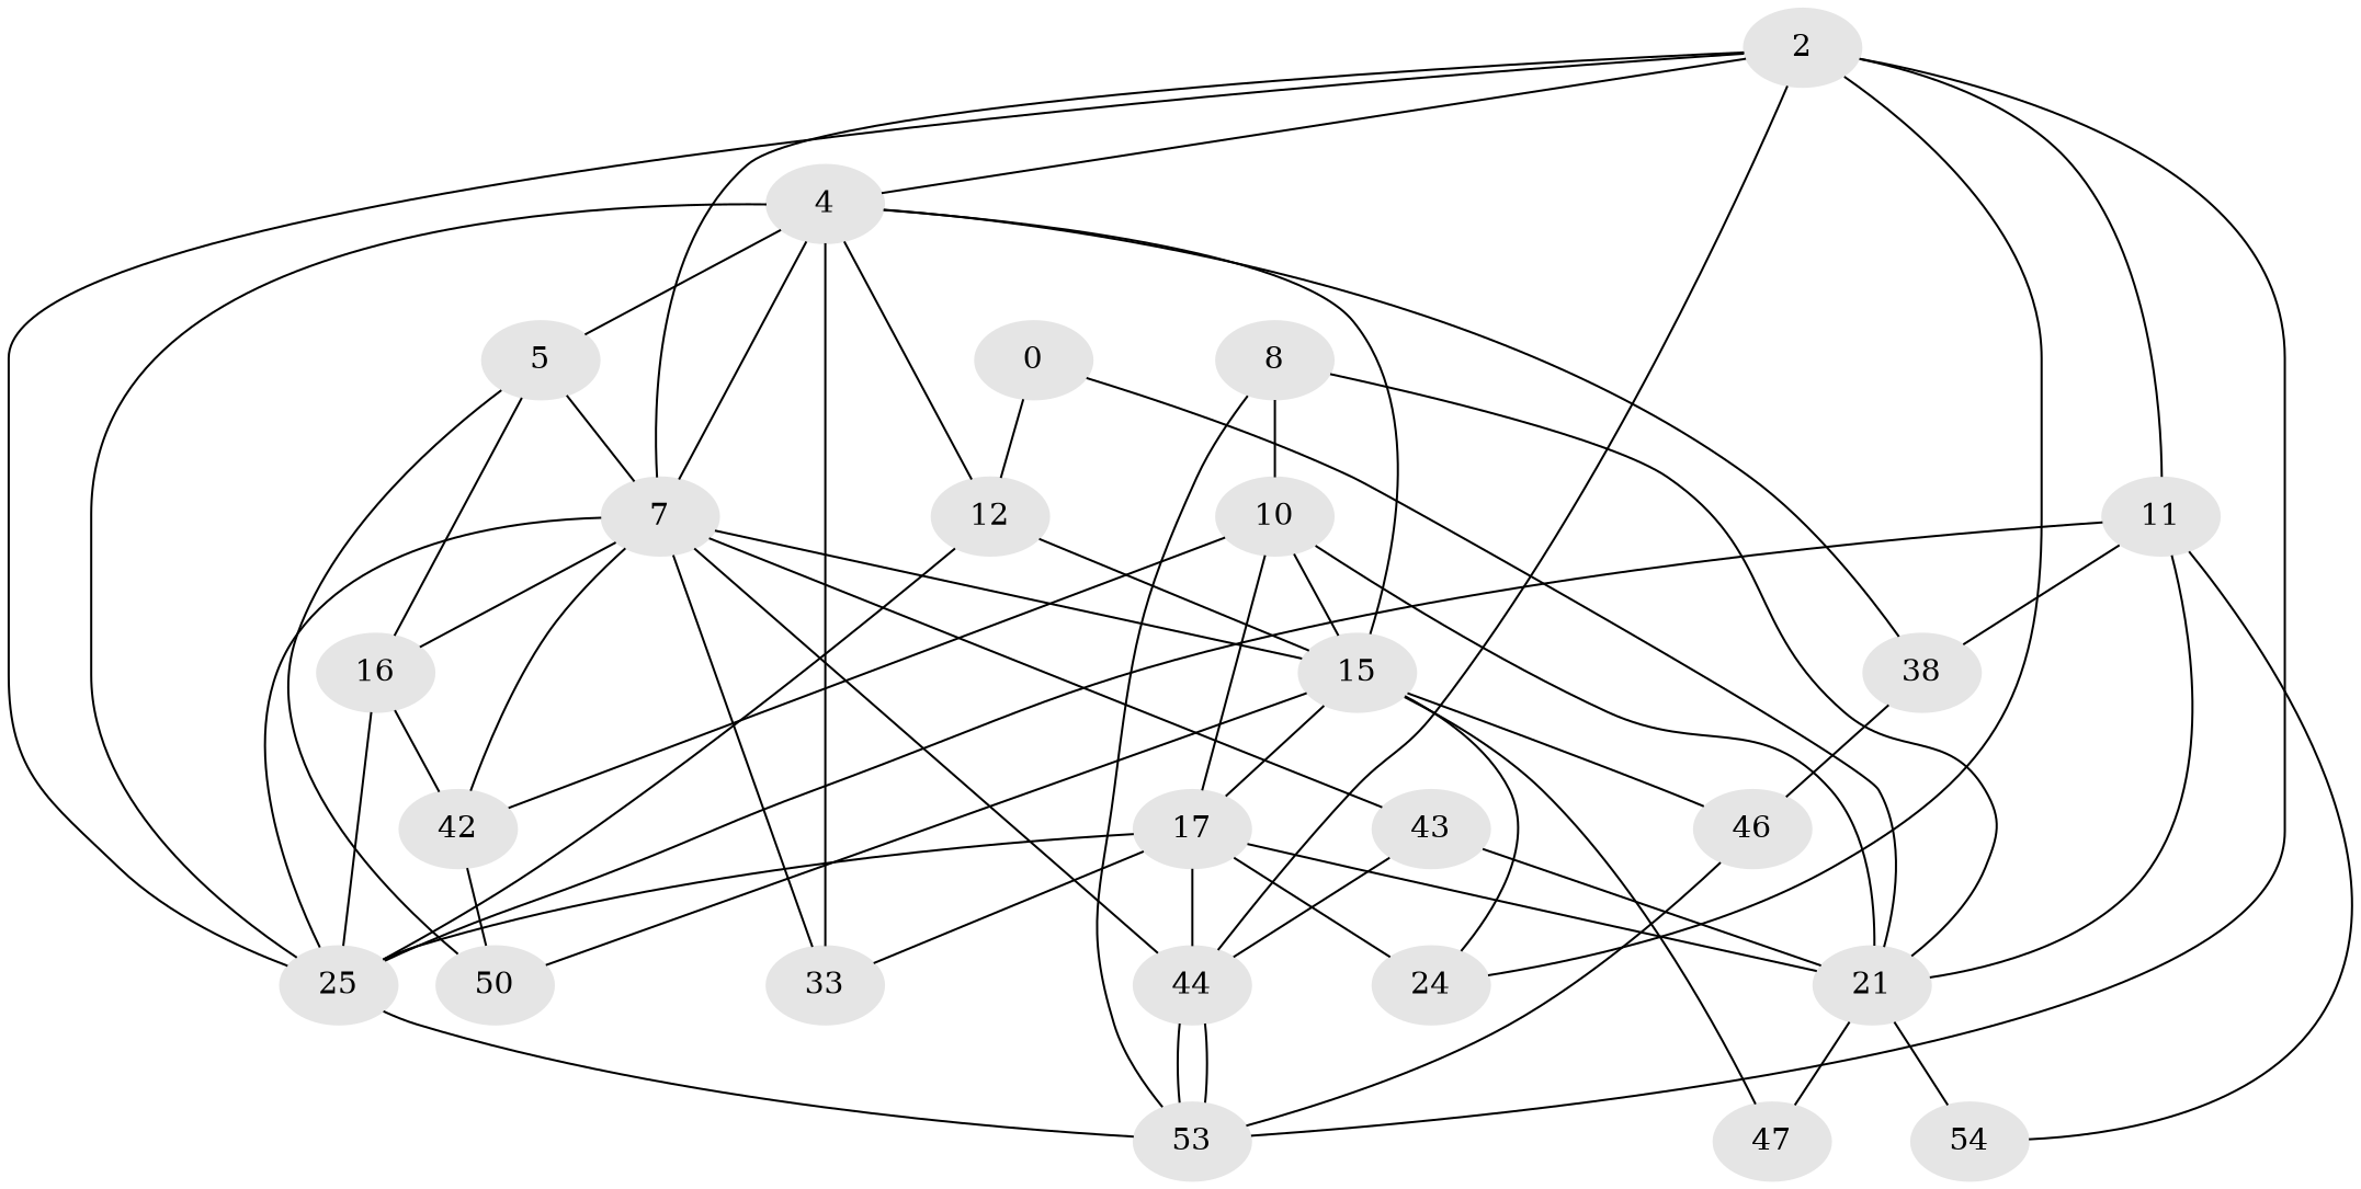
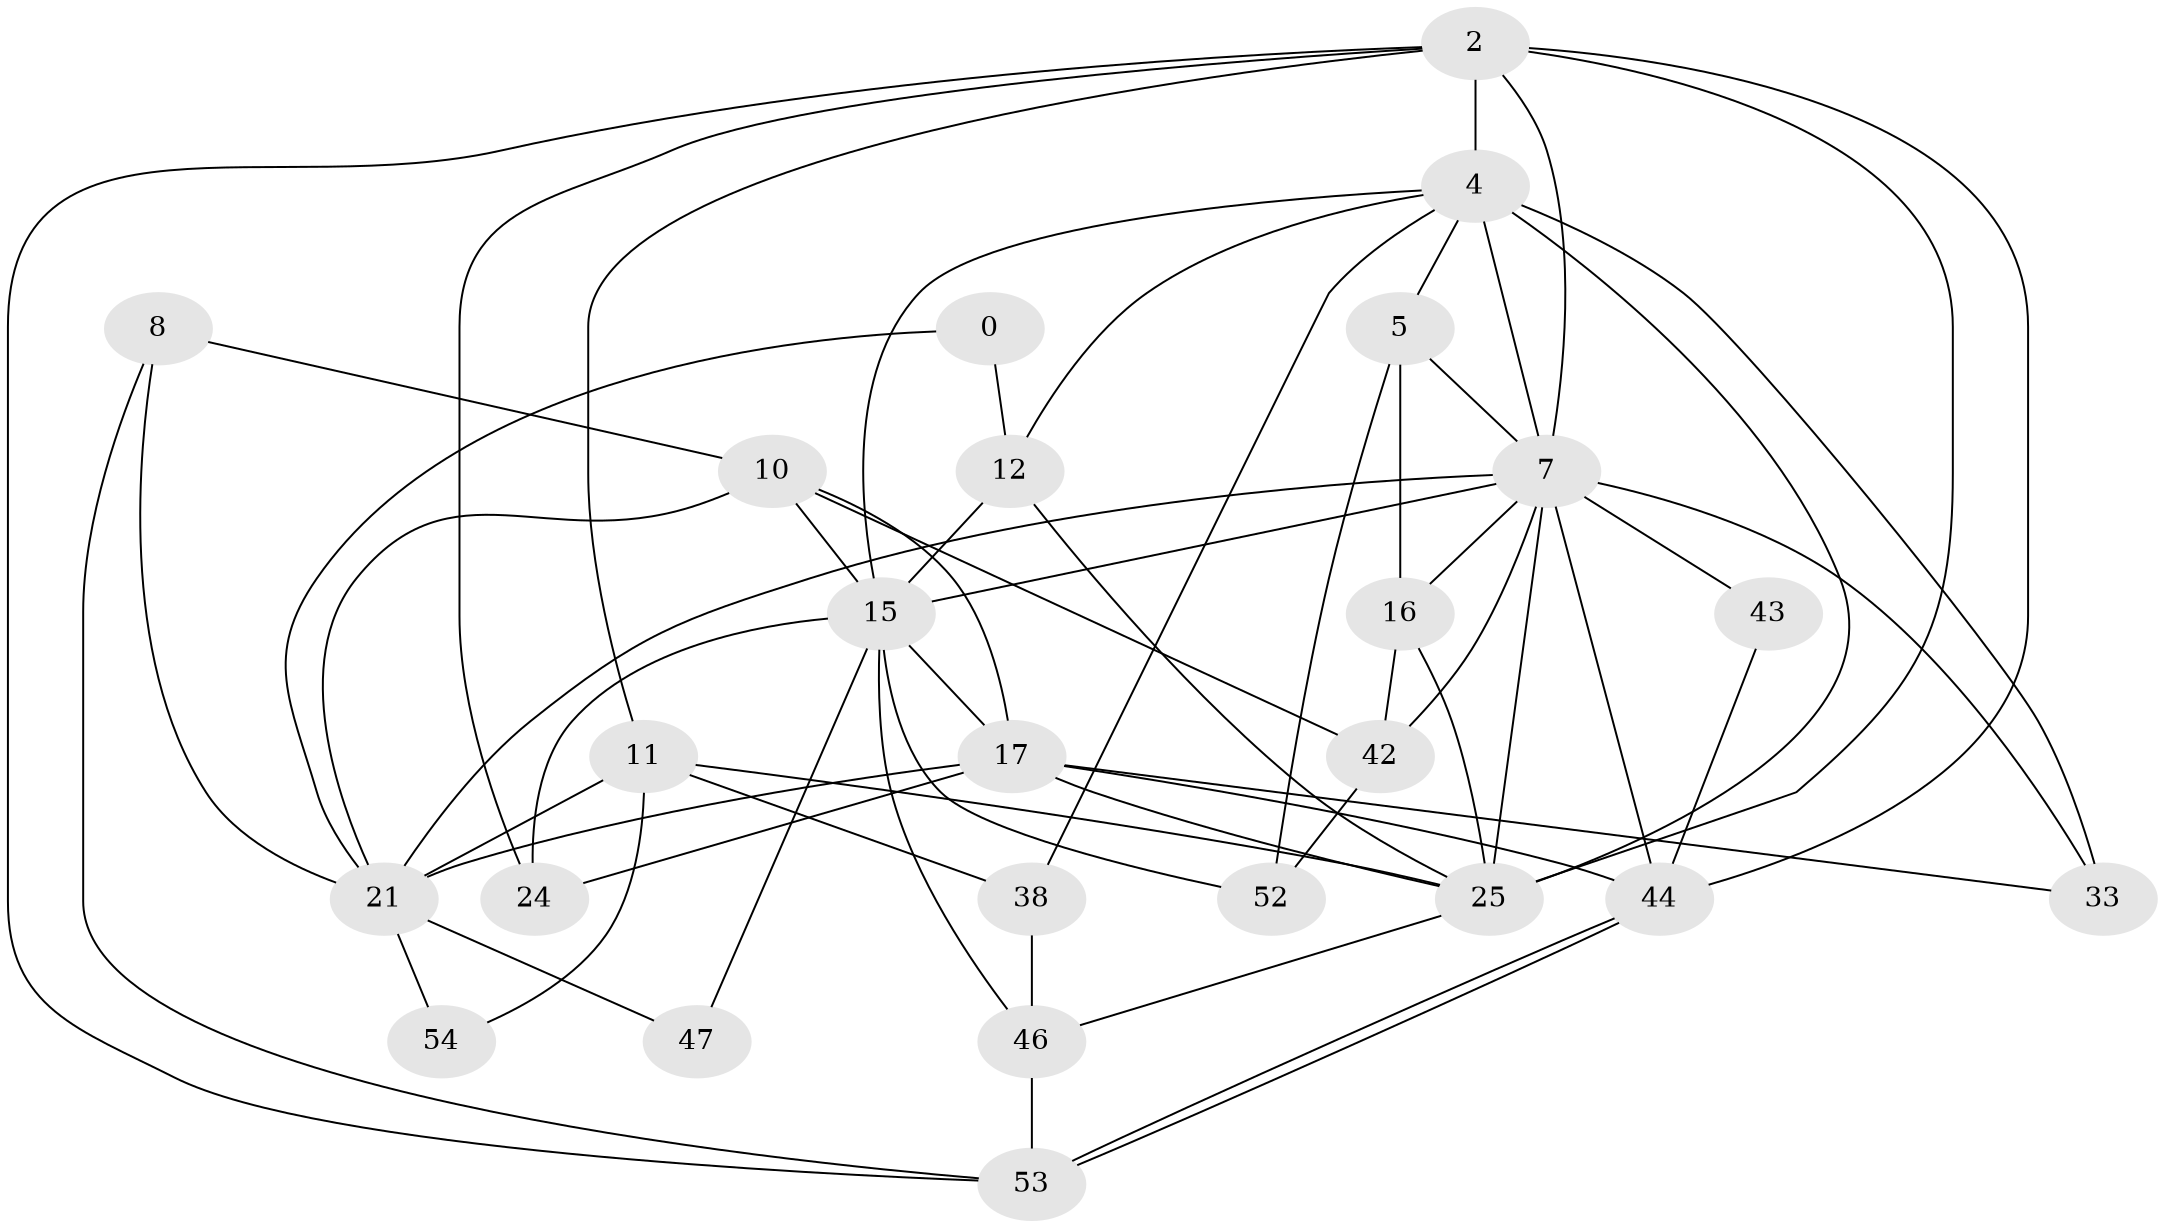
  graph {
    node [color=gray90 style=filled]
    12 [super="+29"]
    15 [super="+28"]
    25 [super="+55"]
    n4 [label=0]
    21 [super="+31"]
    54
    47
    2 [super="+3+6"]
    4 [super="+26+18"]
    7 [super="+50+14+13"]
    11 [super="+30"]
    24
    44
    53
    5 [super="+40"]
    33 [super="+51"]
    38
    16 [super="+37"]
    42
    43
-   52 [label=50]
+   52
    17 [super="+34+23"]
    46
    10 [super="+49+22"]
    8 [super="+36"]
    12 -- 15
    12 -- 25
    15 -- 47
    15 -- 24
    15 -- 52
    15 -- 17 [weight=2]
    15 -- 46
-   25 -- 53
+   25 -- 46
    n4 -- 12
    n4 -- 21
    21 -- 54
    21 -- 47
    2 -- 25
    2 -- 4
    2 -- 7 [weight=2]
    2 -- 11 [weight=2]
    2 -- 24
    2 -- 44
    2 -- 53
    4 -- 12
    4 -- 15
    4 -- 25
    4 -- 7 [weight=2]
    4 -- 5
    4 -- 33 [weight=2]
    4 -- 38
    7 -- 15
    7 -- 25
-   43 -- 21
+   7 -- 21
    7 -- 44 [weight=2]
    7 -- 33 [weight=2]
    7 -- 16
    7 -- 42
    7 -- 43
    11 -- 25
    11 -- 21
    11 -- 54
    11 -- 38
    44 -- 53
    44 -- 53
    5 -- 7 [weight=2]
    5 -- 16
    5 -- 52
    38 -- 46
    16 -- 25 [weight=2]
    16 -- 42
    42 -- 52
    43 -- 44
    17 -- 25
    17 -- 21
    17 -- 24
    17 -- 44
    17 -- 33
    46 -- 53
    10 -- 15
    10 -- 21 [weight=2]
    10 -- 42
    10 -- 17 [weight=2]
    8 -- 21
    8 -- 53
    8 -- 10
  }
